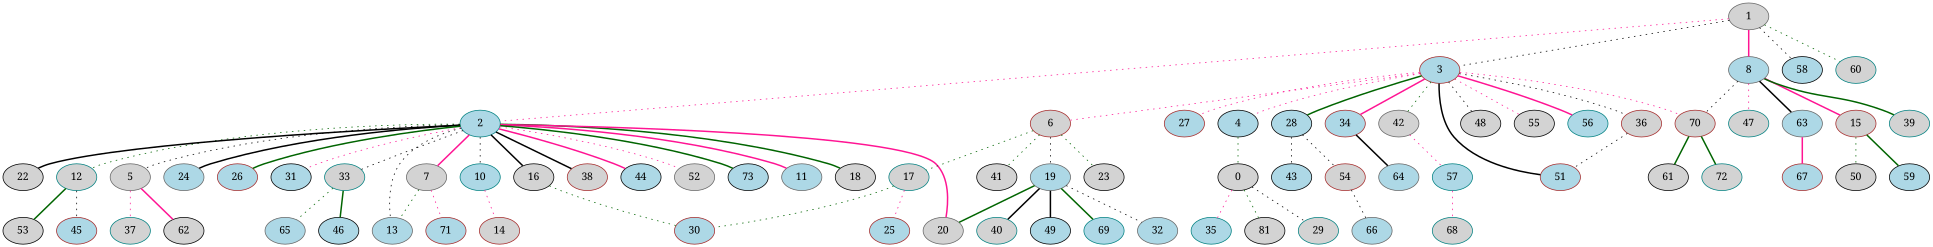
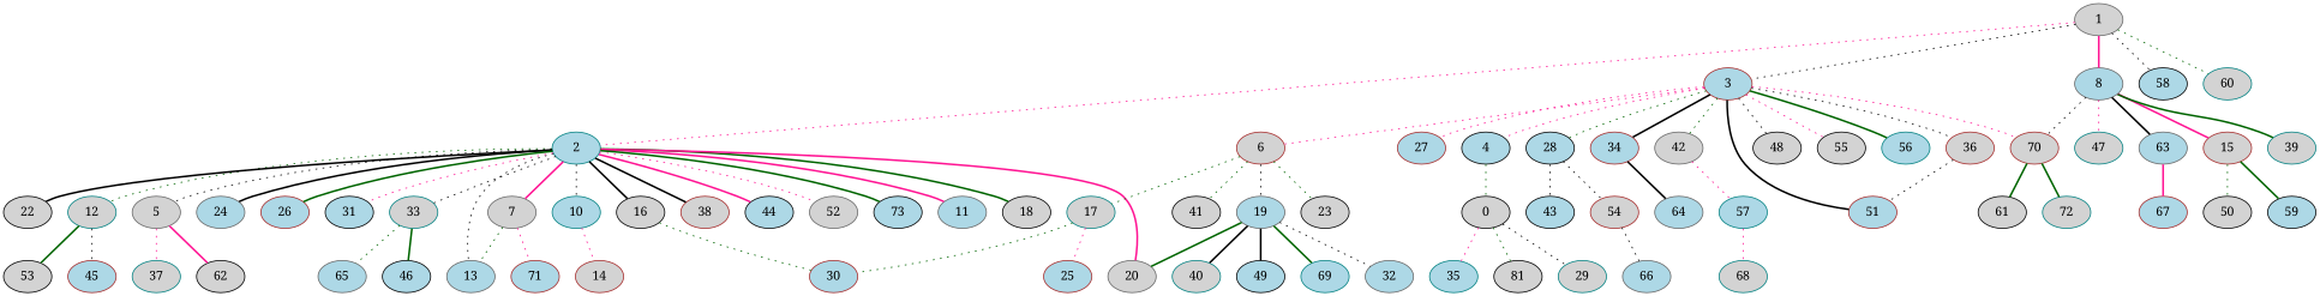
  graph {
    fontname="Noto Serif"
    node [color=black fillcolor=lightgrey fontname="Noto Serif" style=filled]
    edge [color=black fontname="Noto Serif" style=dotted]
    1 [color=gray40]
    2 [color=teal fillcolor=lightblue]
    3 [color=brown fillcolor=lightblue]
    8 [color=gray40 fillcolor=lightblue]
    58 [fillcolor=lightblue]
    60 [color=teal]
    5 [color=gray40]
    7 [color=gray40]
    10 [color=teal fillcolor=lightblue]
    11 [color=gray40 fillcolor=lightblue]
    12 [color=teal]
    13 [color=gray40 fillcolor=lightblue]
    16
    18
    20 [color=gray40]
    22
    24 [color=gray40 fillcolor=lightblue]
    26 [color=brown fillcolor=lightblue]
    31 [fillcolor=lightblue]
    33 [color=teal]
    38 [color=brown]
    44 [fillcolor=lightblue]
    52 [color=gray40]
    73 [fillcolor=lightblue]
    4 [fillcolor=lightblue]
    6 [color=brown]
    27 [color=brown fillcolor=lightblue]
    28 [fillcolor=lightblue]
    34 [color=brown fillcolor=lightblue]
    36 [color=brown]
    42 [color=gray40]
    48
    51 [color=brown fillcolor=lightblue]
    55
    56 [color=teal fillcolor=lightblue]
    70 [color=brown]
    15 [color=brown]
    39 [color=teal]
    47 [color=teal]
    63 [color=gray40 fillcolor=lightblue]
    37 [color=teal]
    62
    71 [color=brown fillcolor=lightblue]
    14 [color=brown]
    45 [color=brown fillcolor=lightblue]
    53
    30 [color=brown fillcolor=lightblue]
    46 [fillcolor=lightblue]
    65 [color=gray40 fillcolor=lightblue]
    n50 [label=0]
    17 [color=teal]
    19 [color=gray40 fillcolor=lightblue]
    23
    41
    43 [fillcolor=lightblue]
    54 [color=brown]
    64 [color=gray40 fillcolor=lightblue]
    57 [color=teal fillcolor=lightblue]
    61
    72 [color=teal]
    n61 [label=81]
    29 [color=teal]
    35 [color=teal fillcolor=lightblue]
    25 [color=brown fillcolor=lightblue]
    32 [color=gray40 fillcolor=lightblue]
    40 [color=teal]
    49 [fillcolor=lightblue]
    69 [color=teal fillcolor=lightblue]
    50
    59 [fillcolor=lightblue]
    67 [color=brown fillcolor=lightblue]
    66 [color=gray40 fillcolor=lightblue]
    68 [color=teal]
    1 -- 2 [color=deeppink]
    1 -- 3
    1 -- 8 [color=deeppink style=bold]
    1 -- 58
    1 -- 60 [color=darkgreen]
    2 -- 5
    2 -- 7 [color=deeppink style=bold]
    2 -- 10
    2 -- 11 [color=deeppink style=bold]
    2 -- 12 [color=darkgreen]
    2 -- 13
    2 -- 16 [style=bold]
    2 -- 18 [color=darkgreen style=bold]
    2 -- 20 [color=deeppink style=bold]
    2 -- 22 [style=bold]
    2 -- 24 [style=bold]
    2 -- 26 [color=darkgreen style=bold]
    2 -- 31 [color=deeppink]
    2 -- 33
    2 -- 38 [style=bold]
    2 -- 44 [color=deeppink style=bold]
    2 -- 52 [color=deeppink]
    2 -- 73 [color=darkgreen style=bold]
    3 -- 4 [color=deeppink]
    3 -- 6 [color=deeppink]
    3 -- 27 [color=deeppink]
-   3 -- 28 [color=darkgreen style=bold]
-   3 -- 34 [color=deeppink style=bold]
+   3 -- 28 [color=darkgreen]
+   3 -- 34 [style=bold]
    3 -- 36
    3 -- 42 [color=darkgreen]
    3 -- 48
    3 -- 51 [style=bold]
    3 -- 55 [color=deeppink]
-   3 -- 56 [color=deeppink style=bold]
+   3 -- 56 [color=darkgreen style=bold]
    3 -- 70 [color=deeppink]
    8 -- 70
    8 -- 15 [color=deeppink style=bold]
    8 -- 39 [color=darkgreen style=bold]
    8 -- 47 [color=deeppink]
    8 -- 63 [style=bold]
    5 -- 37 [color=deeppink]
    5 -- 62 [color=deeppink style=bold]
    7 -- 13 [color=darkgreen]
    7 -- 71 [color=deeppink]
    10 -- 14 [color=deeppink]
    12 -- 45
    12 -- 53 [color=darkgreen style=bold]
    16 -- 30 [color=darkgreen]
    33 -- 46 [color=darkgreen style=bold]
    33 -- 65 [color=darkgreen]
    4 -- n50 [color=darkgreen]
    6 -- 17 [color=darkgreen]
    6 -- 19
    6 -- 23 [color=darkgreen]
    6 -- 41 [color=darkgreen]
    28 -- 43
    28 -- 54
    34 -- 64 [style=bold]
    36 -- 51
    42 -- 57 [color=deeppink]
    70 -- 61 [color=darkgreen style=bold]
    70 -- 72 [color=darkgreen style=bold]
    15 -- 50 [color=darkgreen]
    15 -- 59 [color=darkgreen style=bold]
    63 -- 67 [color=deeppink style=bold]
    n50 -- n61 [color=darkgreen]
    n50 -- 29
    n50 -- 35 [color=deeppink]
    17 -- 30 [color=darkgreen]
    17 -- 25 [color=deeppink]
    19 -- 20 [color=darkgreen style=bold]
    19 -- 32
    19 -- 40 [style=bold]
    19 -- 49 [style=bold]
    19 -- 69 [color=darkgreen style=bold]
    54 -- 66
    57 -- 68 [color=deeppink]
  }
